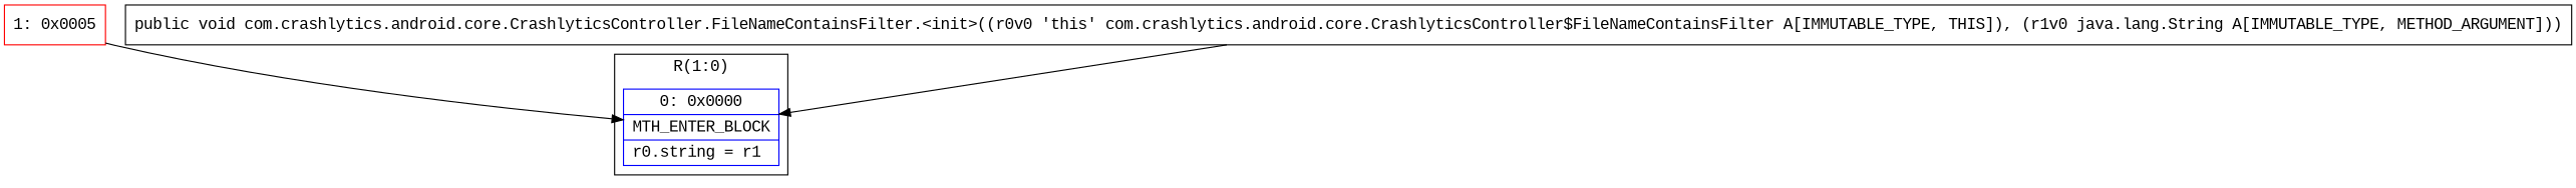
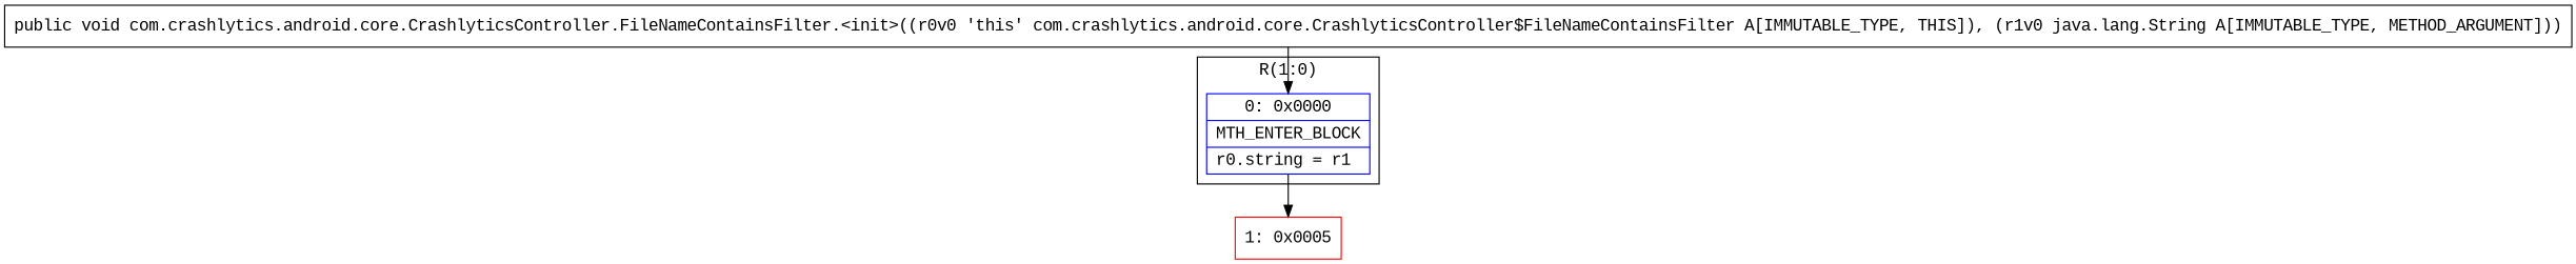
  digraph {
    fontname="Liberation Mono"
    node [shape=record fontname="Liberation Mono"]
    edge [fontname="Liberation Mono"]
    n1 [color=blue label="{0\:\ 0x0000|MTH_ENTER_BLOCK\l|r0.string = r1\l}"]
    n2 [color=red label="{1\:\ 0x0005}"]
    n3 [label="{public void com.crashlytics.android.core.CrashlyticsController.FileNameContainsFilter.\<init\>((r0v0 'this' com.crashlytics.android.core.CrashlyticsController$FileNameContainsFilter A[IMMUTABLE_TYPE, THIS]), (r1v0 java.lang.String A[IMMUTABLE_TYPE, METHOD_ARGUMENT])) }"]
    subgraph cluster_1 {
      label="R(1:0)"
      n1
    }
-   n2 -> n1
+   n1 -> n2
    n3 -> n1
  }
